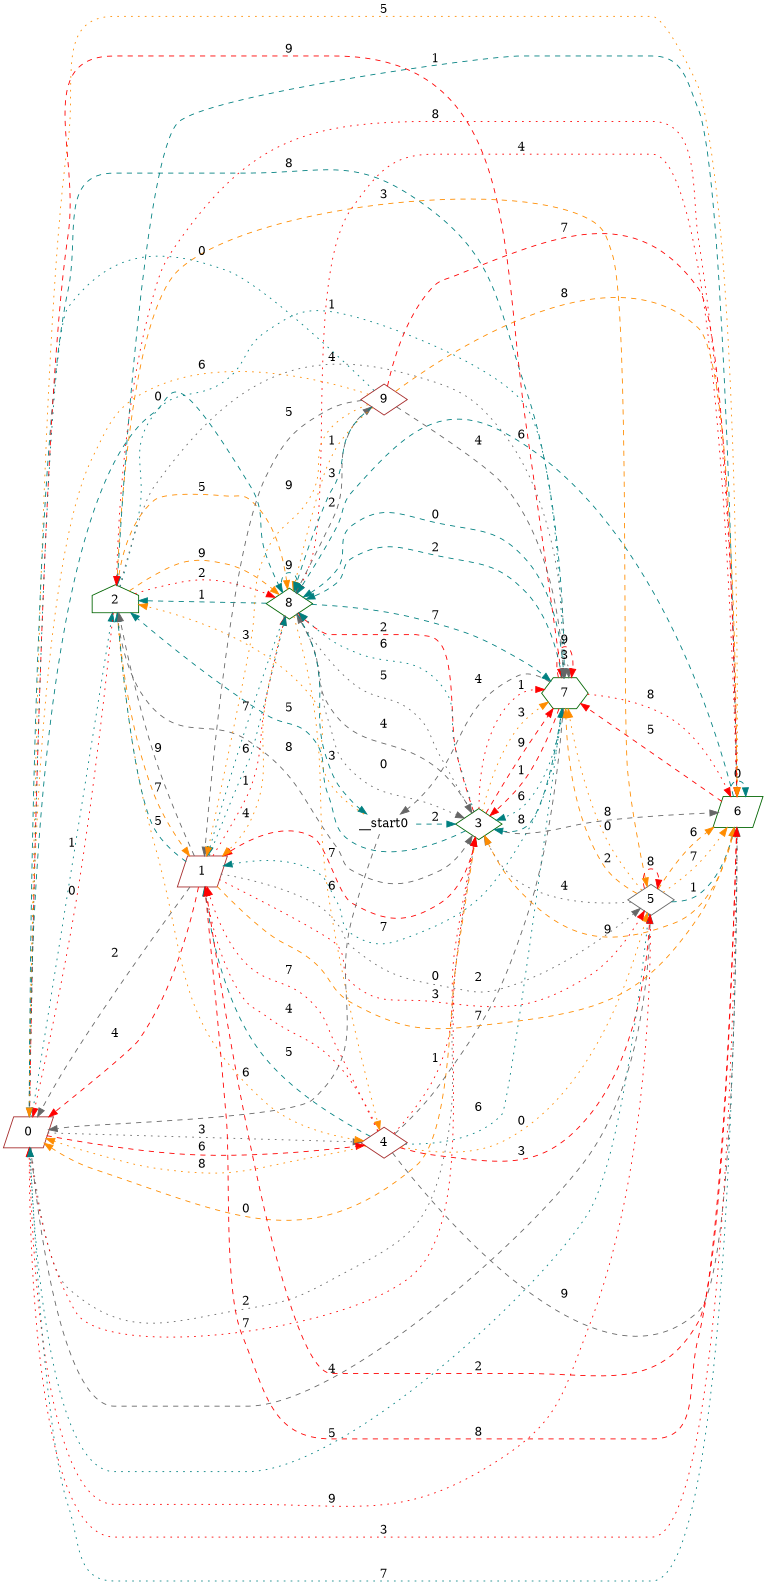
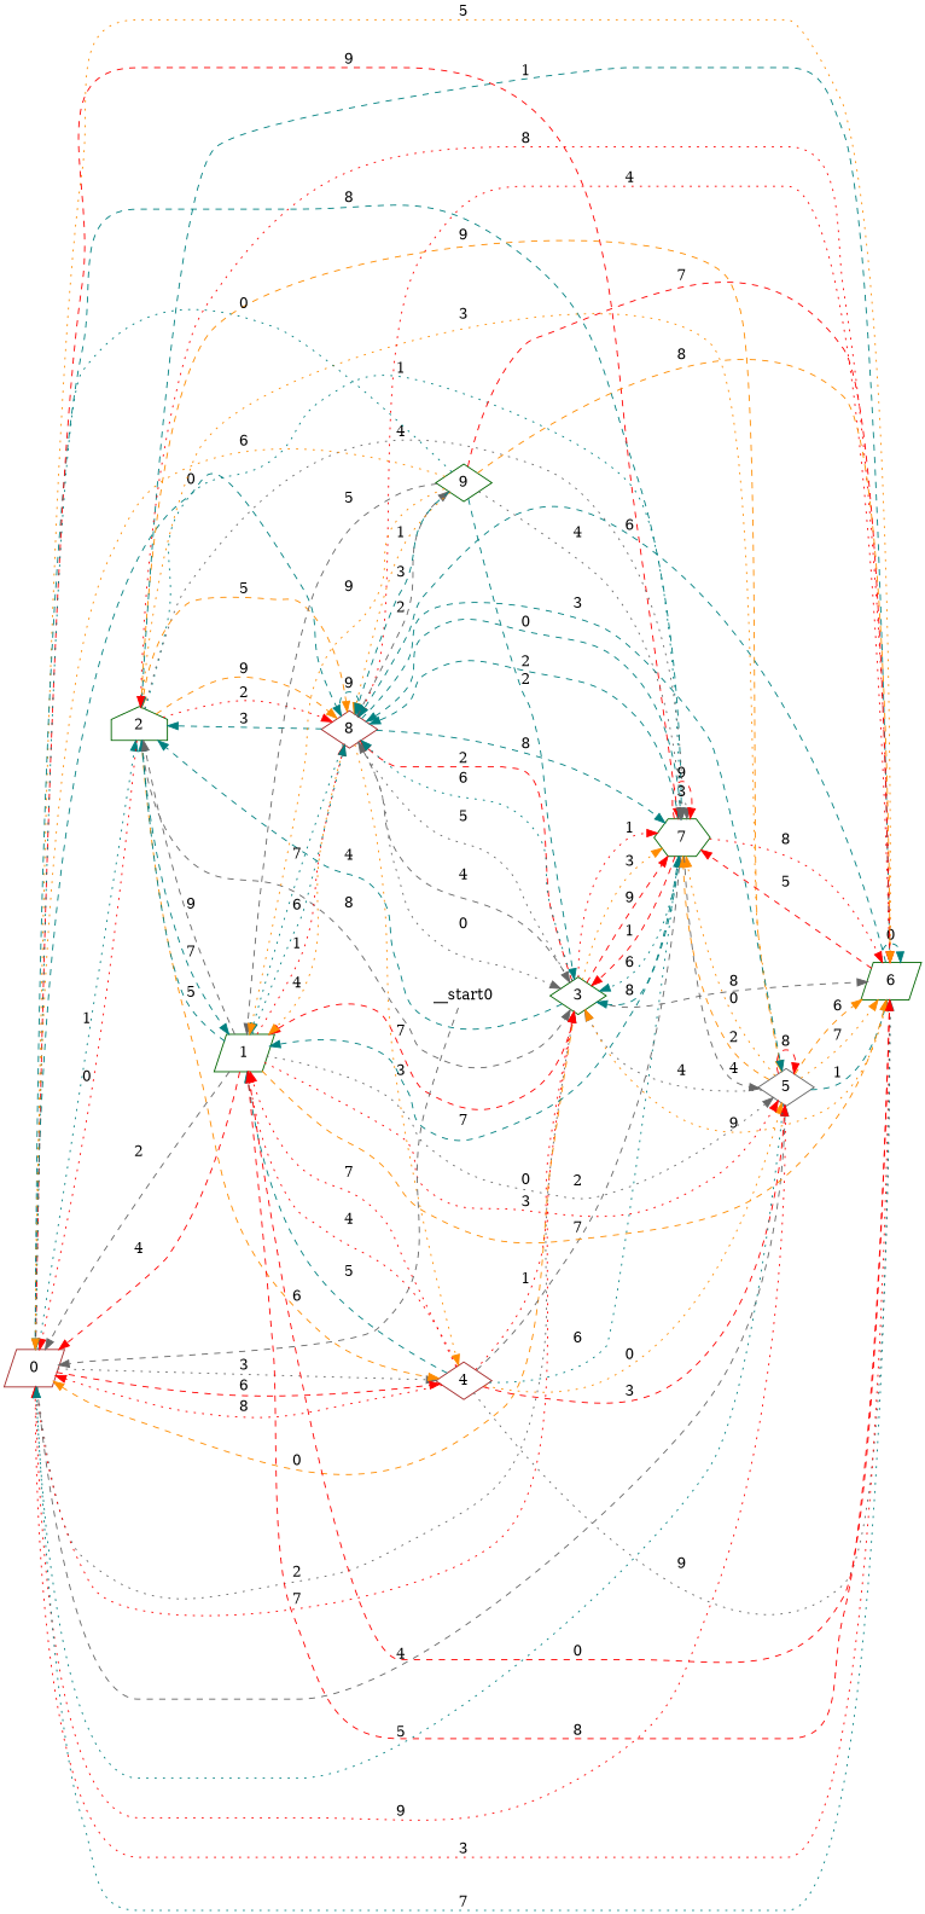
  digraph {
    rankdir=LR
    node [color=darkgreen shape=diamond]
    edge [color=teal style=dashed]
    n1 [color=brown label=0 shape=parallelogram]
    n2 [label=2 shape=house]
    n3 [label=3]
    n4 [color=brown label=4]
    n5 [color=gray40 label=5]
    n6 [label=6 shape=parallelogram]
    n7 [label=7 shape=hexagon]
-   n8 [label=8]
-   n9 [color=brown label=1 shape=parallelogram]
-   n10 [color=brown label=9]
+   n8 [color=brown label=8]
+   n9 [label=1 shape=parallelogram]
+   n10 [label=9]
    __start0 [height=0 shape=none width=0]
    n1 -> n2 [label=1 style=dotted]
    n1 -> n3 [color=gray40 label=2 style=dotted]
    n1 -> n3 [color=red label=7 style=dotted]
    n1 -> n4 [color=gray40 label=3 style=dotted]
    n1 -> n4 [color=red label=6]
    n1 -> n5 [color=gray40 label=4]
    n1 -> n6 [color=darkorange label=5 style=dotted]
    n1 -> n7 [label=8]
    n1 -> n7 [color=red label=9]
    n1 -> n8 [label=0]
    n2 -> n1 [color=red label=0 style=dotted]
    n2 -> n3 [color=gray40 label=8]
-   n2 -> n4 [color=darkorange label=6 style=dotted]
-   n2 -> n5 [color=darkorange label=3]
+   n2 -> n4 [color=darkorange label=6]
+   n2 -> n5 [color=darkorange label=9]
    n2 -> n7 [label=1 style=dotted]
    n2 -> n7 [color=gray40 label=4 style=dotted]
    n2 -> n8 [color=red label=2 style=dotted]
    n2 -> n8 [color=darkorange label=5]
    n2 -> n8 [color=darkorange label=9]
-   n2 -> n9 [color=darkorange label=7]
+   n2 -> n9 [label=7]
    n3 -> n1 [color=darkorange label=0]
-   n3 -> n2 [label=5]
+   n3 -> n2 [label=4]
    n3 -> n6 [color=gray40 label=8]
    n3 -> n7 [color=red label=1 style=dotted]
    n3 -> n7 [color=darkorange label=3 style=dotted]
    n3 -> n7 [color=red label=9]
    n3 -> n8 [color=red label=2]
    n3 -> n8 [color=gray40 label=4]
    n3 -> n8 [label=6 style=dotted]
    n3 -> n9 [color=red label=7]
-   n4 -> n1 [color=darkorange label=8 style=dotted]
+   n4 -> n1 [color=red label=8 style=dotted]
    n4 -> n3 [color=red label=1 style=dotted]
    n4 -> n5 [color=darkorange label=0 style=dotted]
    n4 -> n5 [color=red label=3]
-   n4 -> n6 [color=gray40 label=9]
+   n4 -> n6 [color=gray40 label=9 style=dotted]
    n4 -> n7 [color=gray40 label=2]
    n4 -> n7 [label=6 style=dotted]
    n4 -> n9 [color=red label=4 style=dotted]
    n4 -> n9 [label=5]
    n4 -> n9 [color=red label=7 style=dotted]
    n5 -> n1 [label=5 style=dotted]
    n5 -> n1 [color=red label=9 style=dotted]
-   __start0 -> n2 [color=darkorange label=3 style=dotted]
+   n5 -> n2 [color=darkorange label=3 style=dotted]
    n5 -> n3 [color=gray40 label=4 style=dotted]
    n5 -> n5 [color=red label=8]
    n5 -> n6 [label=1]
    n5 -> n6 [color=darkorange label=6]
    n5 -> n6 [color=darkorange label=7 style=dotted]
    n5 -> n7 [color=darkorange label=0 style=dotted]
    n5 -> n7 [color=darkorange label=2]
    n6 -> n1 [color=red label=3 style=dotted]
    n6 -> n1 [label=7 style=dotted]
    n6 -> n2 [label=1]
    n6 -> n2 [color=red label=8 style=dotted]
-   n6 -> n3 [color=darkorange label=9]
+   n6 -> n3 [color=darkorange label=9 style=dotted]
    n6 -> n6 [label=0]
    n6 -> n7 [color=red label=5]
    n6 -> n8 [color=red label=4 style=dotted]
    n6 -> n8 [label=6]
-   n6 -> n9 [color=red label=2]
+   n6 -> n9 [color=red label=0]
    n7 -> n3 [color=red label=1]
    n7 -> n3 [label=6 style=dotted]
    n7 -> n3 [label=8]
-   n7 -> __start0 [color=gray40 label=4]
+   n7 -> n5 [color=gray40 label=4]
    n7 -> n6 [color=red label=8 style=dotted]
    n7 -> n7 [color=gray40 label=3 style=dotted]
    n7 -> n7 [color=red label=9]
    n7 -> n8 [label=0]
    n7 -> n8 [label=2]
-   n7 -> n9 [label=7 style=dotted]
-   n8 -> n2 [label=1]
+   n7 -> n9 [label=7]
+   n8 -> n2 [label=3]
    n8 -> n3 [color=gray40 label=0 style=dotted]
    n8 -> n3 [color=gray40 label=5 style=dotted]
-   n8 -> n4 [color=darkorange label=6 style=dotted]
-   n8 -> __start0 [label=3]
-   n8 -> n7 [label=7]
+   n8 -> n4 [color=darkorange label=3 style=dotted]
+   n8 -> n5 [label=3]
+   n8 -> n7 [label=8]
    n8 -> n8 [label=9]
    n8 -> n9 [color=darkorange label=4 style=dotted]
    n8 -> n9 [label=7 style=dotted]
    n8 -> n10 [color=gray40 label=2]
    n9 -> n1 [color=gray40 label=2]
    n9 -> n1 [color=red label=4]
    n9 -> n2 [label=5]
    n9 -> n2 [color=gray40 label=9]
    n9 -> n5 [color=gray40 label=0 style=dotted]
    n9 -> n5 [color=red label=3 style=dotted]
    n9 -> n6 [color=darkorange label=7]
    n9 -> n6 [color=red label=8]
    n9 -> n8 [color=red label=1 style=dotted]
    n9 -> n8 [label=6 style=dotted]
    n10 -> n1 [label=0 style=dotted]
    n10 -> n1 [color=darkorange label=6 style=dotted]
-   __start0 -> n3 [label=2]
+   n10 -> n3 [label=2]
    n10 -> n6 [color=red label=7]
    n10 -> n6 [color=darkorange label=8]
-   n10 -> n7 [color=gray40 label=4]
+   n10 -> n7 [color=gray40 label=4 style=dotted]
    n10 -> n8 [color=darkorange label=1 style=dotted]
    n10 -> n8 [label=3]
    n10 -> n9 [color=gray40 label=5]
    n10 -> n9 [color=darkorange label=9 style=dotted]
    __start0 -> n1 [color=gray40]
  }
